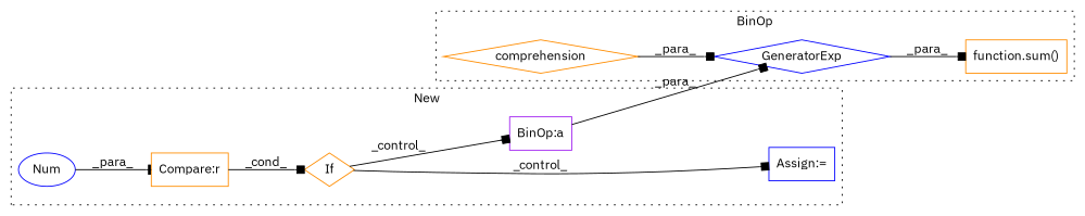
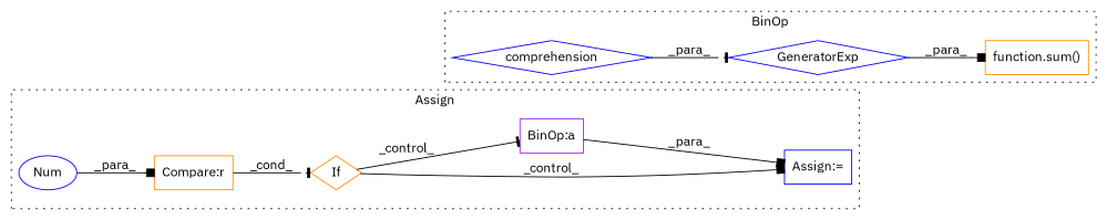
  digraph {
    fontname="IBM Plex Sans"
    rankdir=LR
    node [color=blue fontname="IBM Plex Sans" l=3 shape=box]
    edge [arrowhead=box fontname="IBM Plex Sans"]
    n1 [a=96 color=darkorange label=If s=7682 shape=diamond]
    n2 [a=40 color=darkorange l=22 label="Compare:r" s=7685]
    n3 [a=68 l=4 label="Assign:=" s=8028]
    n4 [a=76 l=1 label=Num s=7706 shape=ellipse]
    n5 [a=82 color=purple label="BinOp:a" s=8049]
    n6 [a=75 color=darkorange l="4,37" label="function.sum()" s="6113,6118"]
-   n7 [a=45 color=darkorange label=comprehension s=6127 shape=diamond]
+   n7 [a=45 label=comprehension s=6127 shape=diamond]
    n8 [a=55 l=1 label=GeneratorExp s=6117 shape=diamond]
    subgraph cluster_1 {
-     label=New
+     label=Assign
      style=dotted
      n1
      n2
      n3
      n4
      n5
    }
    subgraph cluster_2 {
      label=BinOp
      style=dotted
      n6
      n7
      n8
    }
    n1 -> n3 [label=_control_]
-   n1 -> n5 [label=_control_]
-   n2 -> n1 [label=_cond_]
-   n4 -> n2 [arrowhead=tee label=_para_]
-   n5 -> n8 [label=_para_]
-   n7 -> n8 [label=_para_]
+   n1 -> n5 [arrowhead=tee label=_control_]
+   n2 -> n1 [arrowhead=tee label=_cond_]
+   n4 -> n2 [label=_para_]
+   n5 -> n3 [label=_para_]
+   n7 -> n8 [arrowhead=tee label=_para_]
    n8 -> n6 [label=_para_]
  }
